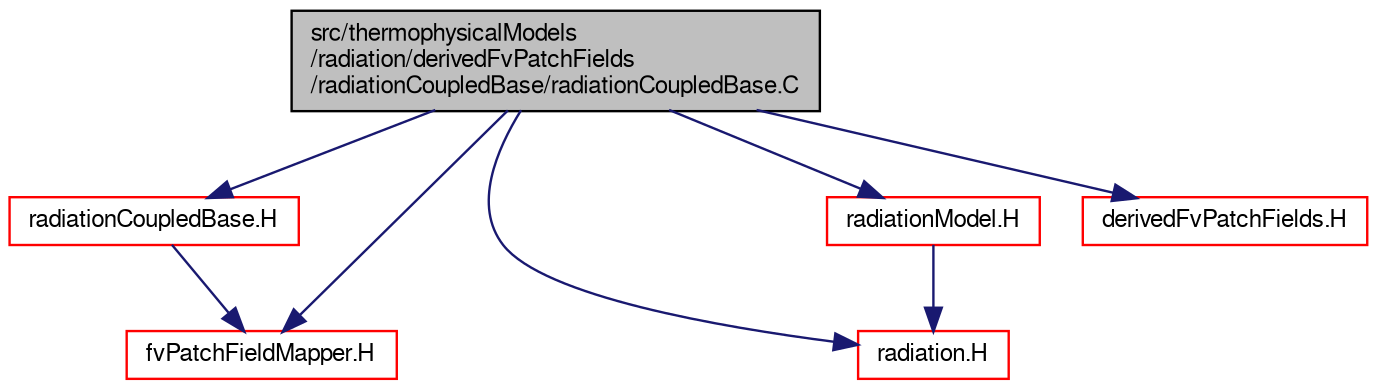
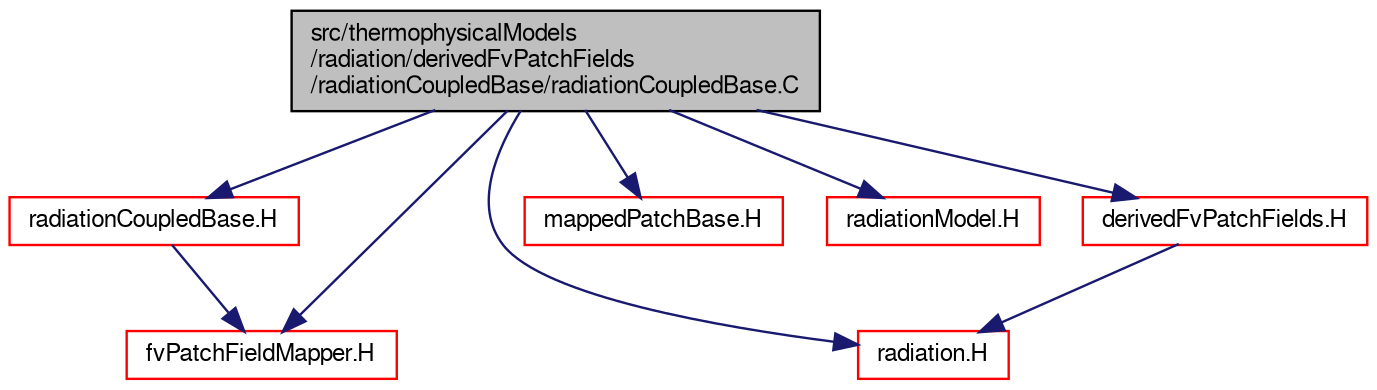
  digraph {
    node [color=red fontname=FreeSans fontsize=10 shape=record]
    edge [color=midnightblue fontname=FreeSans fontsize=10 labelfontname=FreeSans labelfontsize=10 style=solid]
    n1 [color=black fillcolor=grey75 fontcolor=black height=0.2 label="src/thermophysicalModels\l/radiation/derivedFvPatchFields\l/radiationCoupledBase/radiationCoupledBase.C" style=filled width=0.4]
    n2 [height=0.2 label="radiationCoupledBase.H" width=0.4]
    n3 [height=0.2 label="fvPatchFieldMapper.H" width=0.4]
    n4 [height=0.2 label="radiation.H" width=0.4]
+   n5 [height=0.2 label="mappedPatchBase.H" width=0.4]
    n6 [height=0.2 label="radiationModel.H" width=0.4]
    n7 [height=0.2 label="derivedFvPatchFields.H" width=0.4]
    n1 -> n2
    n1 -> n3
    n1 -> n4
+   n1 -> n5
    n1 -> n6
    n1 -> n7
    n2 -> n3
-   n6 -> n4
+   n7 -> n4
  }
